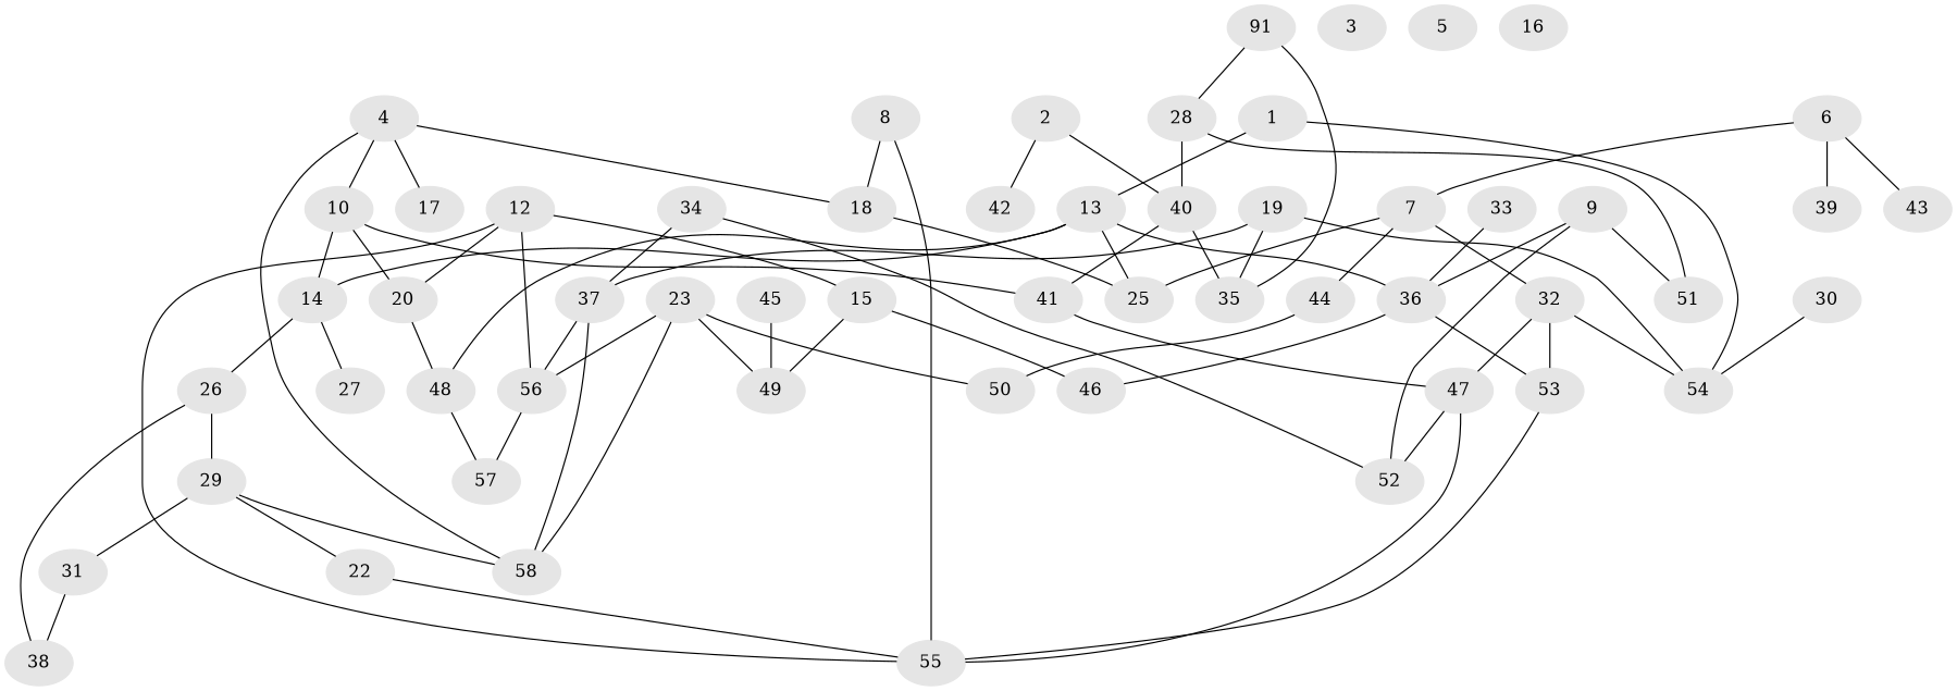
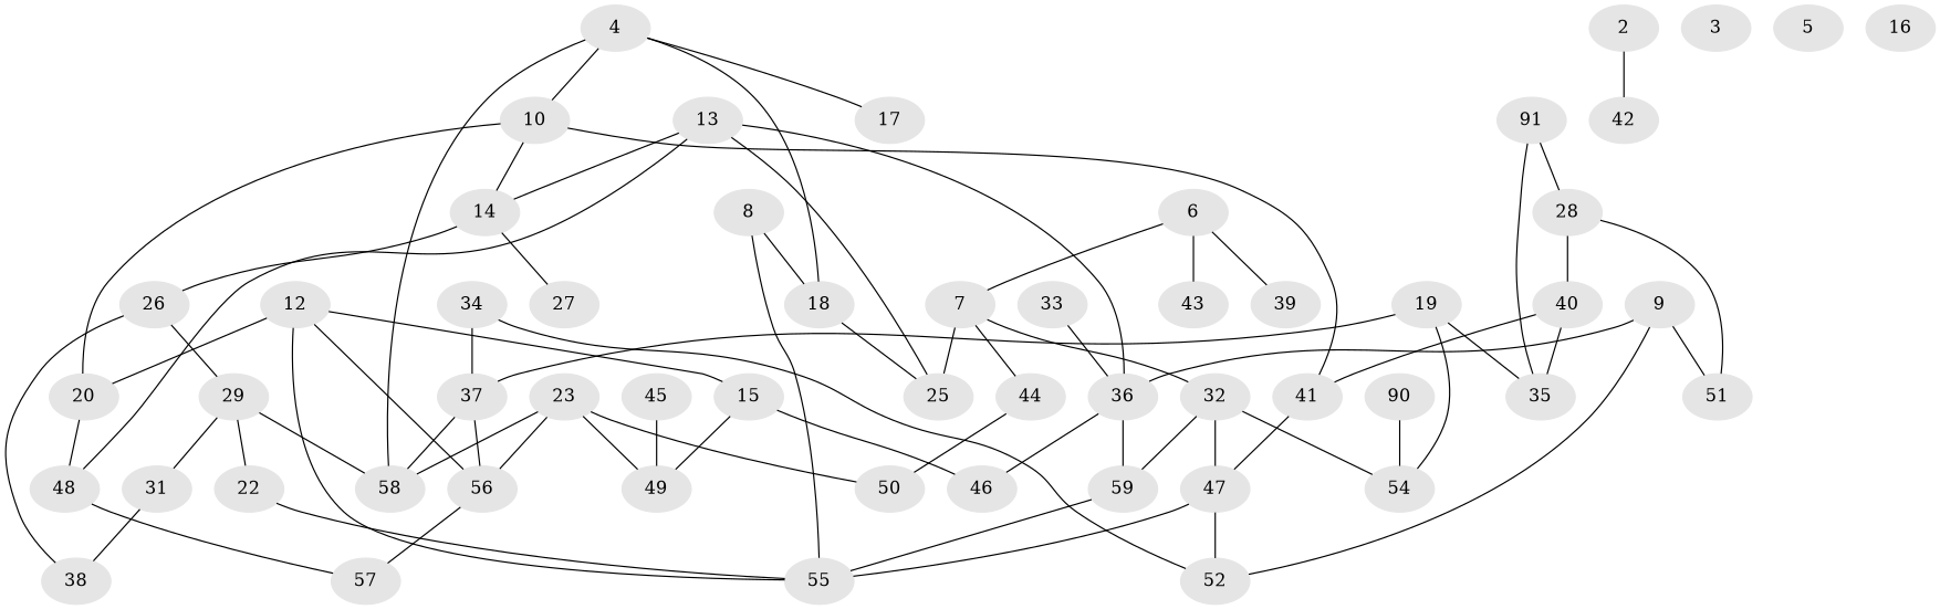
  graph {
    fontname="DejaVu Serif"
    node [color=gray90 fontname="DejaVu Serif" style=filled]
    edge [fontname="DejaVu Serif"]
-   1
    13
    54
    25
    36
    14
    48
    2
    40
    42
    41
    35
    3
    4
    10
    17
    18
    58
    20
    5
    6
    7
    39
    43
    32
    44
-   53
+   53 [label=59]
    47
    50
    8
    55
    9
    51
    52
    46
    26
    27
    12
    15
    56
    49
    57
    29
    38
    37
    16
    19
    n48 [label=91]
    28
    22
    23
    45
    31
-   30
+   30 [label=90]
    33
    34
-   1 -- 13
-   1 -- 54
    13 -- 25
    13 -- 36
    13 -- 14
    13 -- 48
    36 -- 53
    36 -- 46
    14 -- 26
    14 -- 27
    48 -- 57
-   2 -- 40
    2 -- 42
    40 -- 41
    40 -- 35
    41 -- 47
    4 -- 10
    4 -- 17
    4 -- 18
    4 -- 58
    10 -- 14
    10 -- 41
    10 -- 20
    18 -- 25
    20 -- 48
    6 -- 7
    6 -- 39
    6 -- 43
    7 -- 25
    7 -- 32
    7 -- 44
    32 -- 54
    32 -- 53
    32 -- 47
    44 -- 50
    53 -- 55
    47 -- 55
    47 -- 52
    8 -- 18
    8 -- 55
    9 -- 36
    9 -- 51
    9 -- 52
    26 -- 29
    26 -- 38
    12 -- 20
    12 -- 55
    12 -- 15
    12 -- 56
    15 -- 46
    15 -- 49
    56 -- 57
    29 -- 58
    29 -- 22
    29 -- 31
    37 -- 58
    37 -- 56
    19 -- 54
    19 -- 35
    19 -- 37
    n48 -- 35
    n48 -- 28
    28 -- 40
    28 -- 51
    22 -- 55
    23 -- 58
    23 -- 50
    23 -- 56
    23 -- 49
    45 -- 49
    31 -- 38
    30 -- 54
    33 -- 36
    34 -- 52
    34 -- 37
  }
